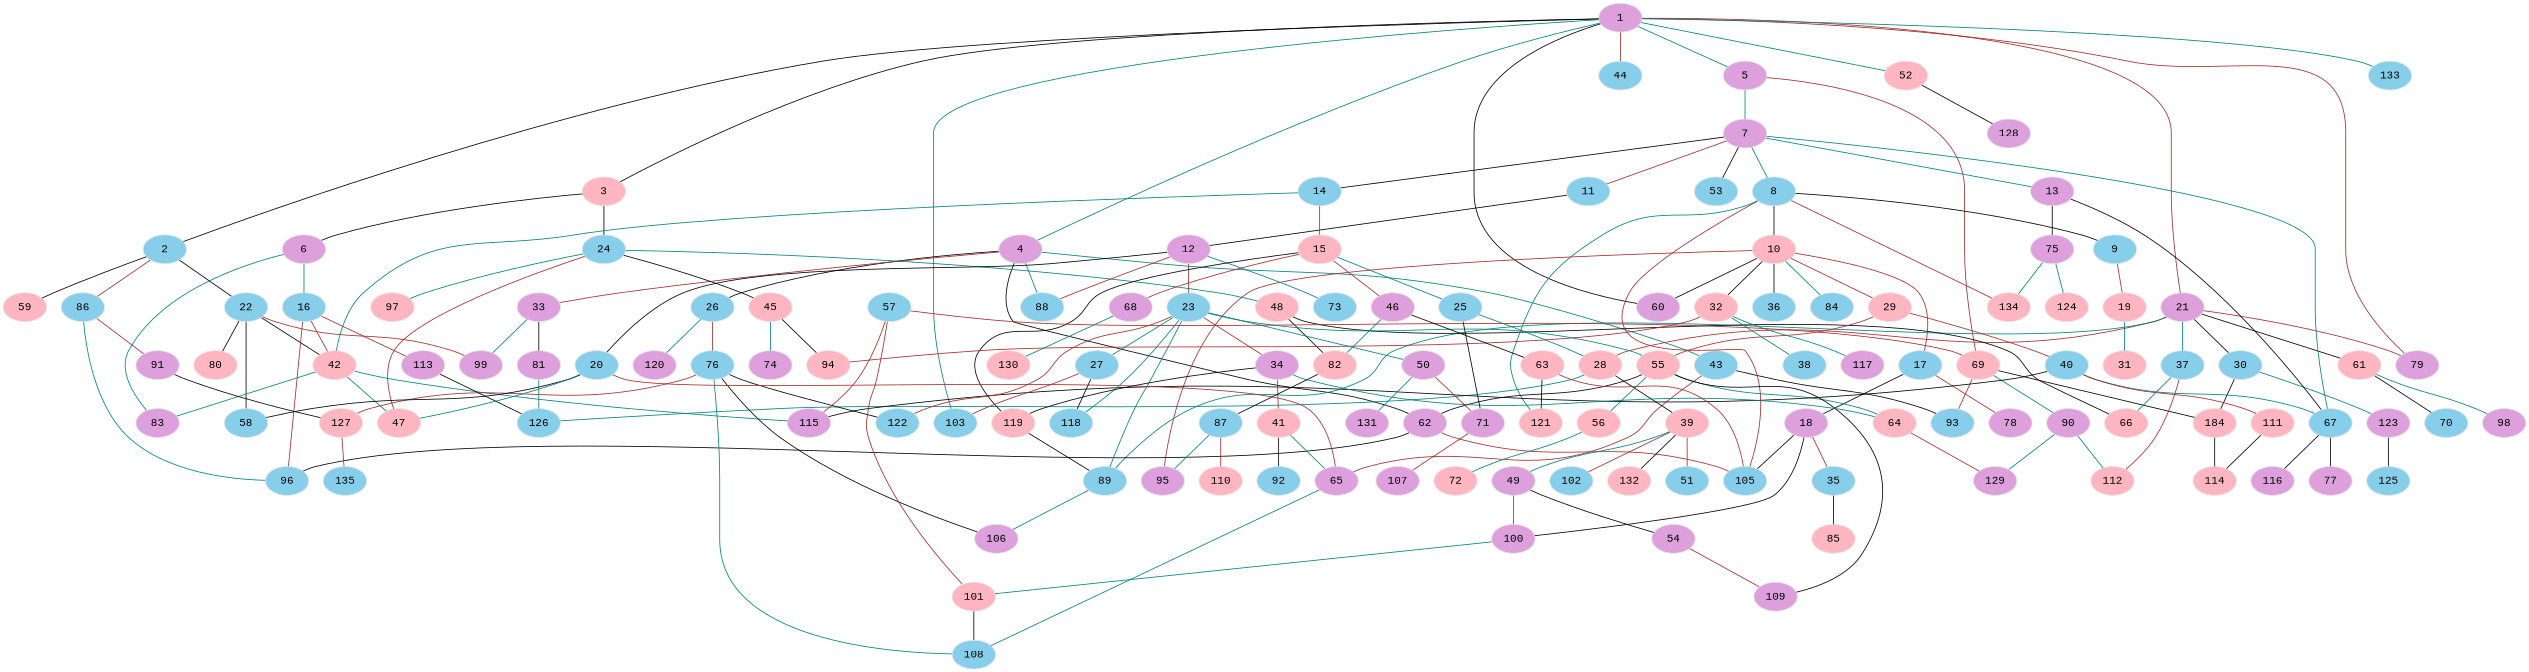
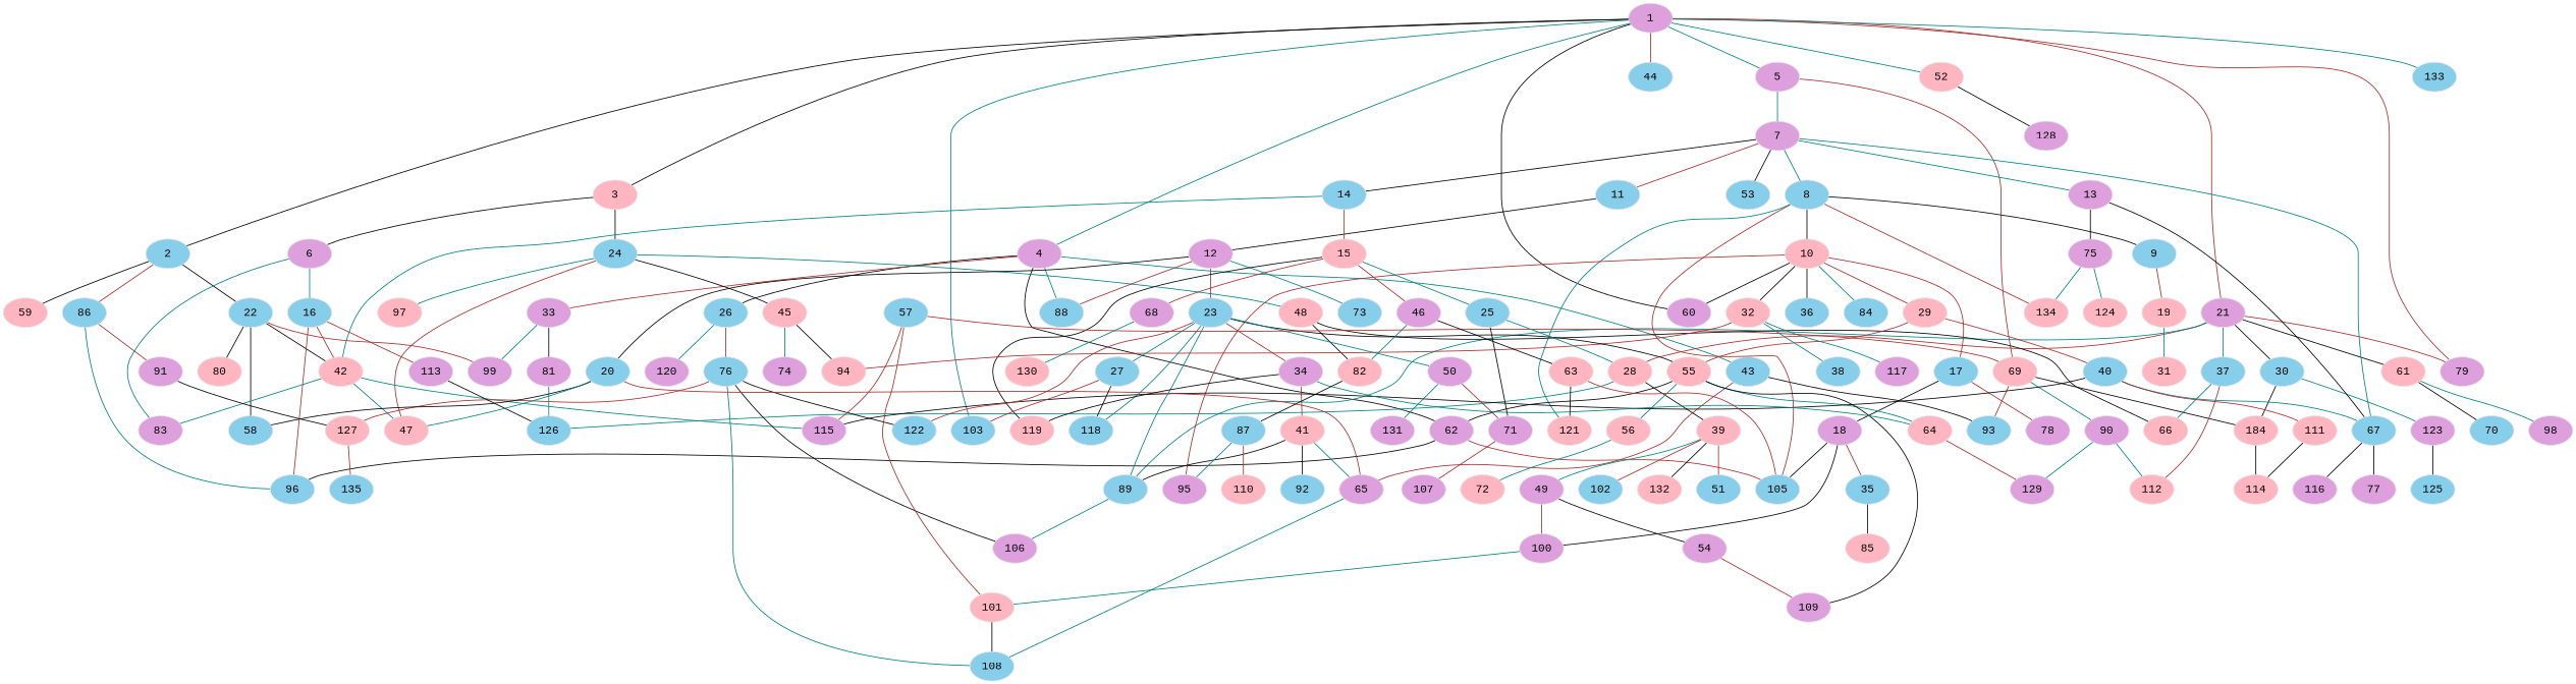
  graph {
    fontname="Liberation Mono"
    node [color=gray90 fillcolor=skyblue fontname="Liberation Mono" style=filled]
    edge [color=black fontname="Liberation Mono"]
    1 [fillcolor=plum]
    2
    3 [fillcolor=lightpink]
    4 [fillcolor=plum]
    5 [fillcolor=plum]
    21 [fillcolor=plum]
    44
    52 [fillcolor=lightpink]
    60 [fillcolor=plum]
    79 [fillcolor=plum]
    103
    133
    22
    59 [fillcolor=lightpink]
    86
    6 [fillcolor=plum]
    24
    26
    33 [fillcolor=plum]
    43
    62 [fillcolor=plum]
    88
    7 [fillcolor=plum]
    69 [fillcolor=lightpink]
    28 [fillcolor=lightpink]
    30
    37
    61 [fillcolor=lightpink]
    89
    128 [fillcolor=plum]
    42 [fillcolor=lightpink]
    58
    80 [fillcolor=lightpink]
    99 [fillcolor=plum]
    96
    91 [fillcolor=plum]
    16
    83 [fillcolor=plum]
    47 [fillcolor=lightpink]
    45 [fillcolor=lightpink]
    48 [fillcolor=lightpink]
    97 [fillcolor=lightpink]
    76
    120 [fillcolor=plum]
    81 [fillcolor=plum]
    65 [fillcolor=plum]
    93
    105
    8
    11
    13 [fillcolor=plum]
    14
    53
    67
    n55 [fillcolor=lightpink label=184]
    90 [fillcolor=plum]
    113 [fillcolor=plum]
    9
    10 [fillcolor=lightpink]
    121 [fillcolor=lightpink]
    134 [fillcolor=lightpink]
    12 [fillcolor=plum]
    75 [fillcolor=plum]
    15 [fillcolor=lightpink]
    77 [fillcolor=plum]
    116 [fillcolor=plum]
    19 [fillcolor=lightpink]
    17
    29 [fillcolor=lightpink]
    32 [fillcolor=lightpink]
    36
    84
    95 [fillcolor=plum]
    31 [fillcolor=lightpink]
    18 [fillcolor=plum]
    78 [fillcolor=plum]
    55 [fillcolor=lightpink]
    40
    117 [fillcolor=plum]
    38
    94 [fillcolor=lightpink]
    20
    23
    73
    27
    34 [fillcolor=plum]
    50 [fillcolor=plum]
    118
    122
    57
    115 [fillcolor=plum]
    101 [fillcolor=lightpink]
    124 [fillcolor=lightpink]
    25
    46 [fillcolor=plum]
    68 [fillcolor=plum]
    119 [fillcolor=lightpink]
    71 [fillcolor=plum]
    63 [fillcolor=lightpink]
    82 [fillcolor=lightpink]
    130 [fillcolor=lightpink]
    126
    35
    100 [fillcolor=plum]
    85 [fillcolor=lightpink]
    108
    39 [fillcolor=lightpink]
    123 [fillcolor=plum]
    66 [fillcolor=lightpink]
    112 [fillcolor=lightpink]
    70
    98 [fillcolor=plum]
    106 [fillcolor=plum]
    41 [fillcolor=lightpink]
    64 [fillcolor=lightpink]
    131 [fillcolor=plum]
    109 [fillcolor=plum]
    56 [fillcolor=lightpink]
    74 [fillcolor=plum]
    107 [fillcolor=plum]
    127 [fillcolor=lightpink]
    49 [fillcolor=plum]
    51
    102
    132 [fillcolor=lightpink]
    111 [fillcolor=lightpink]
    114 [fillcolor=lightpink]
    125
    92
    129 [fillcolor=plum]
    54 [fillcolor=plum]
    87
    72 [fillcolor=lightpink]
    135
    110 [fillcolor=lightpink]
    1 -- 2
    1 -- 3
    1 -- 4 [color=teal]
    1 -- 5 [color=teal]
    1 -- 21 [color=brown]
    1 -- 44 [color=brown]
    1 -- 52 [color=teal]
    1 -- 60
    1 -- 79 [color=brown]
    1 -- 103 [color=teal]
    1 -- 133 [color=teal]
    2 -- 22
    2 -- 59
    2 -- 86 [color=brown]
    3 -- 6
    3 -- 24
    4 -- 26
    4 -- 33 [color=brown]
    4 -- 43 [color=teal]
    4 -- 62
    4 -- 88 [color=teal]
    5 -- 7 [color=teal]
    5 -- 69 [color=brown]
    21 -- 79 [color=brown]
    21 -- 28 [color=brown]
    21 -- 30
    21 -- 37 [color=teal]
    21 -- 61
    21 -- 89 [color=teal]
    52 -- 128
    22 -- 42
    22 -- 58
    22 -- 80
    22 -- 99 [color=brown]
    86 -- 96 [color=teal]
    86 -- 91 [color=brown]
    6 -- 16 [color=teal]
    6 -- 83 [color=teal]
    24 -- 47 [color=brown]
    24 -- 45
    24 -- 48 [color=teal]
    24 -- 97 [color=teal]
    26 -- 76 [color=brown]
    26 -- 120 [color=teal]
    33 -- 99 [color=teal]
    33 -- 81
    43 -- 65 [color=brown]
    43 -- 93
    62 -- 96
    62 -- 105 [color=brown]
    7 -- 8 [color=teal]
    7 -- 11 [color=brown]
    7 -- 13 [color=teal]
    7 -- 14
    7 -- 53
    7 -- 67 [color=teal]
    69 -- 93 [color=brown]
    69 -- n55
    69 -- 90 [color=teal]
    28 -- 126 [color=teal]
    28 -- 39
    30 -- n55
    30 -- 123 [color=teal]
    37 -- 66 [color=teal]
    37 -- 112 [color=brown]
    61 -- 70
    61 -- 98 [color=teal]
    89 -- 106 [color=teal]
    42 -- 83 [color=teal]
    42 -- 47 [color=teal]
    42 -- 115 [color=teal]
    91 -- 127
    16 -- 42 [color=brown]
    16 -- 96 [color=brown]
    16 -- 113 [color=brown]
    45 -- 94
    45 -- 74 [color=teal]
    48 -- 82
    48 -- 66
    76 -- 122
    76 -- 108 [color=teal]
    76 -- 106
    76 -- 127 [color=brown]
    81 -- 126 [color=teal]
    65 -- 108 [color=teal]
    8 -- 105 [color=brown]
    8 -- 9
    8 -- 10
    8 -- 121 [color=teal]
    8 -- 134 [color=brown]
    11 -- 12
    13 -- 67
    13 -- 75
    14 -- 42 [color=teal]
    14 -- 15 [color=brown]
    67 -- 77
    67 -- 116
    n55 -- 114
    90 -- 112 [color=teal]
    90 -- 129 [color=teal]
    113 -- 126
    9 -- 19 [color=brown]
    10 -- 60
    10 -- 17 [color=brown]
    10 -- 29 [color=brown]
    10 -- 32
    10 -- 36
    10 -- 84 [color=teal]
    10 -- 95 [color=brown]
    12 -- 88 [color=brown]
    12 -- 20
    12 -- 23 [color=brown]
    12 -- 73 [color=teal]
    75 -- 134 [color=teal]
    75 -- 124 [color=teal]
    15 -- 25 [color=teal]
    15 -- 46 [color=brown]
    15 -- 68 [color=brown]
    15 -- 119
    19 -- 31 [color=teal]
    17 -- 18
    17 -- 78 [color=brown]
    29 -- 55 [color=brown]
    29 -- 40 [color=brown]
    32 -- 117 [color=teal]
    32 -- 38 [color=teal]
    32 -- 94 [color=brown]
    18 -- 105
    18 -- 35 [color=brown]
    18 -- 100
    55 -- 62
    55 -- 64 [color=teal]
    55 -- 109
    55 -- 56 [color=teal]
    40 -- 67 [color=teal]
    40 -- 115
    40 -- 111 [color=brown]
    20 -- 58
    20 -- 47 [color=teal]
    20 -- 65 [color=brown]
    23 -- 89 [color=teal]
-   23 -- 55 [color=teal]
+   23 -- 55
    23 -- 27 [color=teal]
    23 -- 34 [color=brown]
    23 -- 50 [color=teal]
    23 -- 118 [color=teal]
    23 -- 122 [color=brown]
    27 -- 103 [color=brown]
    27 -- 118
    34 -- 119
    34 -- 41 [color=brown]
    34 -- 64 [color=teal]
    50 -- 71 [color=brown]
    50 -- 131 [color=teal]
    57 -- 69 [color=brown]
    57 -- 115 [color=brown]
    57 -- 101 [color=brown]
    101 -- 108
    25 -- 28 [color=teal]
    25 -- 71
    46 -- 63
    46 -- 82 [color=teal]
    68 -- 130 [color=teal]
    71 -- 107 [color=brown]
    63 -- 105 [color=brown]
    63 -- 121
    82 -- 87
    35 -- 85
    100 -- 101 [color=teal]
    39 -- 49 [color=teal]
    39 -- 51 [color=brown]
    39 -- 102 [color=brown]
    39 -- 132
    123 -- 125
-   119 -- 89
+   41 -- 89
    41 -- 65 [color=teal]
    41 -- 92
    64 -- 129 [color=brown]
    56 -- 72 [color=teal]
    127 -- 135 [color=brown]
    49 -- 100 [color=brown]
    49 -- 54
    111 -- 114
    54 -- 109 [color=brown]
    87 -- 95 [color=teal]
    87 -- 110 [color=brown]
  }
